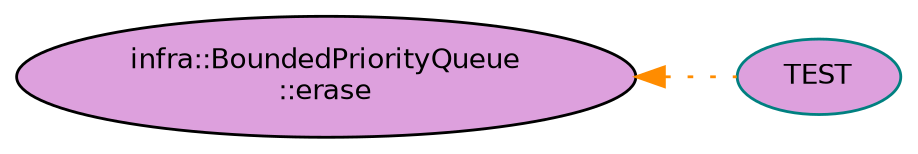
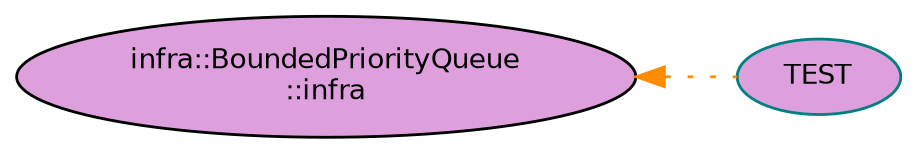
  digraph {
    rankdir=LR
    node [fillcolor=plum fontname=Helvetica fontsize=10 shape=ellipse style=filled]
-   n1 [color=black fontcolor=black height=0.2 label="infra::BoundedPriorityQueue\l::erase" width=0.4]
+   n1 [color=black fontcolor=black height=0.2 label="infra::BoundedPriorityQueue\l::infra" width=0.4]
    n2 [color=teal height=0.2 label=TEST width=0.4]
    n1 -> n2 [color=darkorange dir=back fontname=Helvetica fontsize=10 labelfontname=Helvetica labelfontsize=10 style=dotted]
  }
